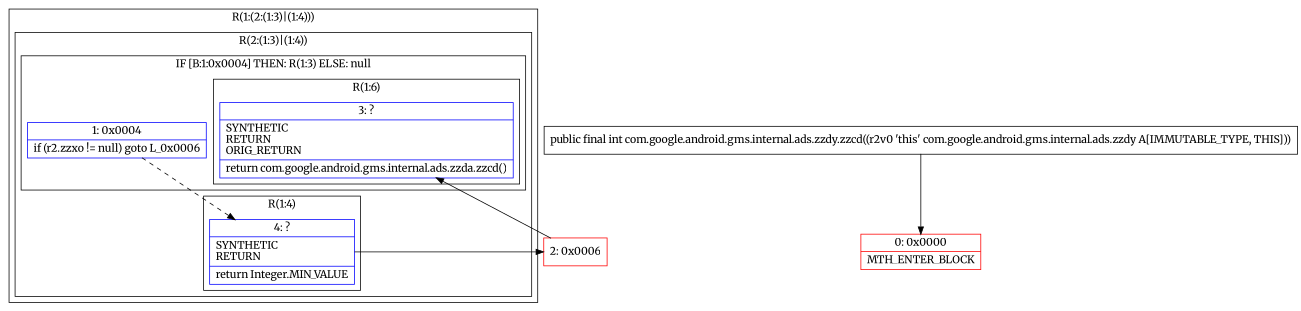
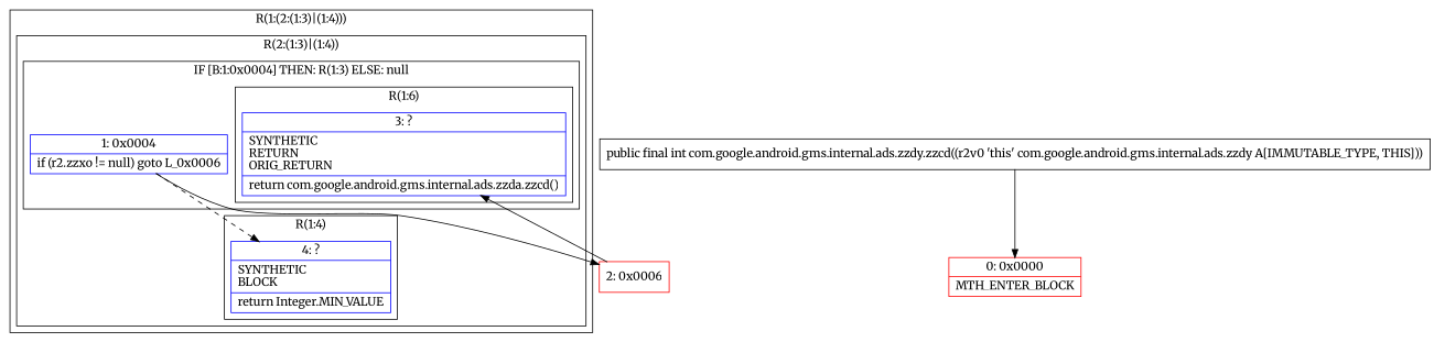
  digraph {
    fontname=Merriweather
    node [color=blue fontname=Merriweather shape=record]
    edge [fontname=Merriweather]
    n1 [label="{3\:\ ?|SYNTHETIC\lRETURN\lORIG_RETURN\l|return com.google.android.gms.internal.ads.zzda.zzcd()\l}"]
    n2 [label="{1\:\ 0x0004|if (r2.zzxo != null) goto L_0x0006\l}"]
-   n3 [label="{4\:\ ?|SYNTHETIC\lRETURN\l|return Integer.MIN_VALUE\l}"]
+   n3 [label="{4\:\ ?|SYNTHETIC\lBLOCK\l|return Integer.MIN_VALUE\l}"]
    n4 [color=red label="{2\:\ 0x0006}"]
    n5 [color=red label="{0\:\ 0x0000|MTH_ENTER_BLOCK\l}"]
    n6 [label="{public final int com.google.android.gms.internal.ads.zzdy.zzcd((r2v0 'this' com.google.android.gms.internal.ads.zzdy A[IMMUTABLE_TYPE, THIS])) }" color=""]
    subgraph cluster_1 {
      label="R(1:(2:(1:3)|(1:4)))"
      subgraph cluster_2 {
        label="R(2:(1:3)|(1:4))"
        subgraph cluster_3 {
          label="IF [B:1:0x0004] THEN: R(1:3) ELSE: null"
          n2
          subgraph cluster_4 {
            label="R(1:6)"
            n1
          }
        }
        subgraph cluster_5 {
          label="R(1:4)"
          n3
        }
      }
    }
    n2 -> n3 [style=dashed]
-   n3 -> n4
+   n2 -> n4
    n4 -> n1
    n6 -> n5
  }
